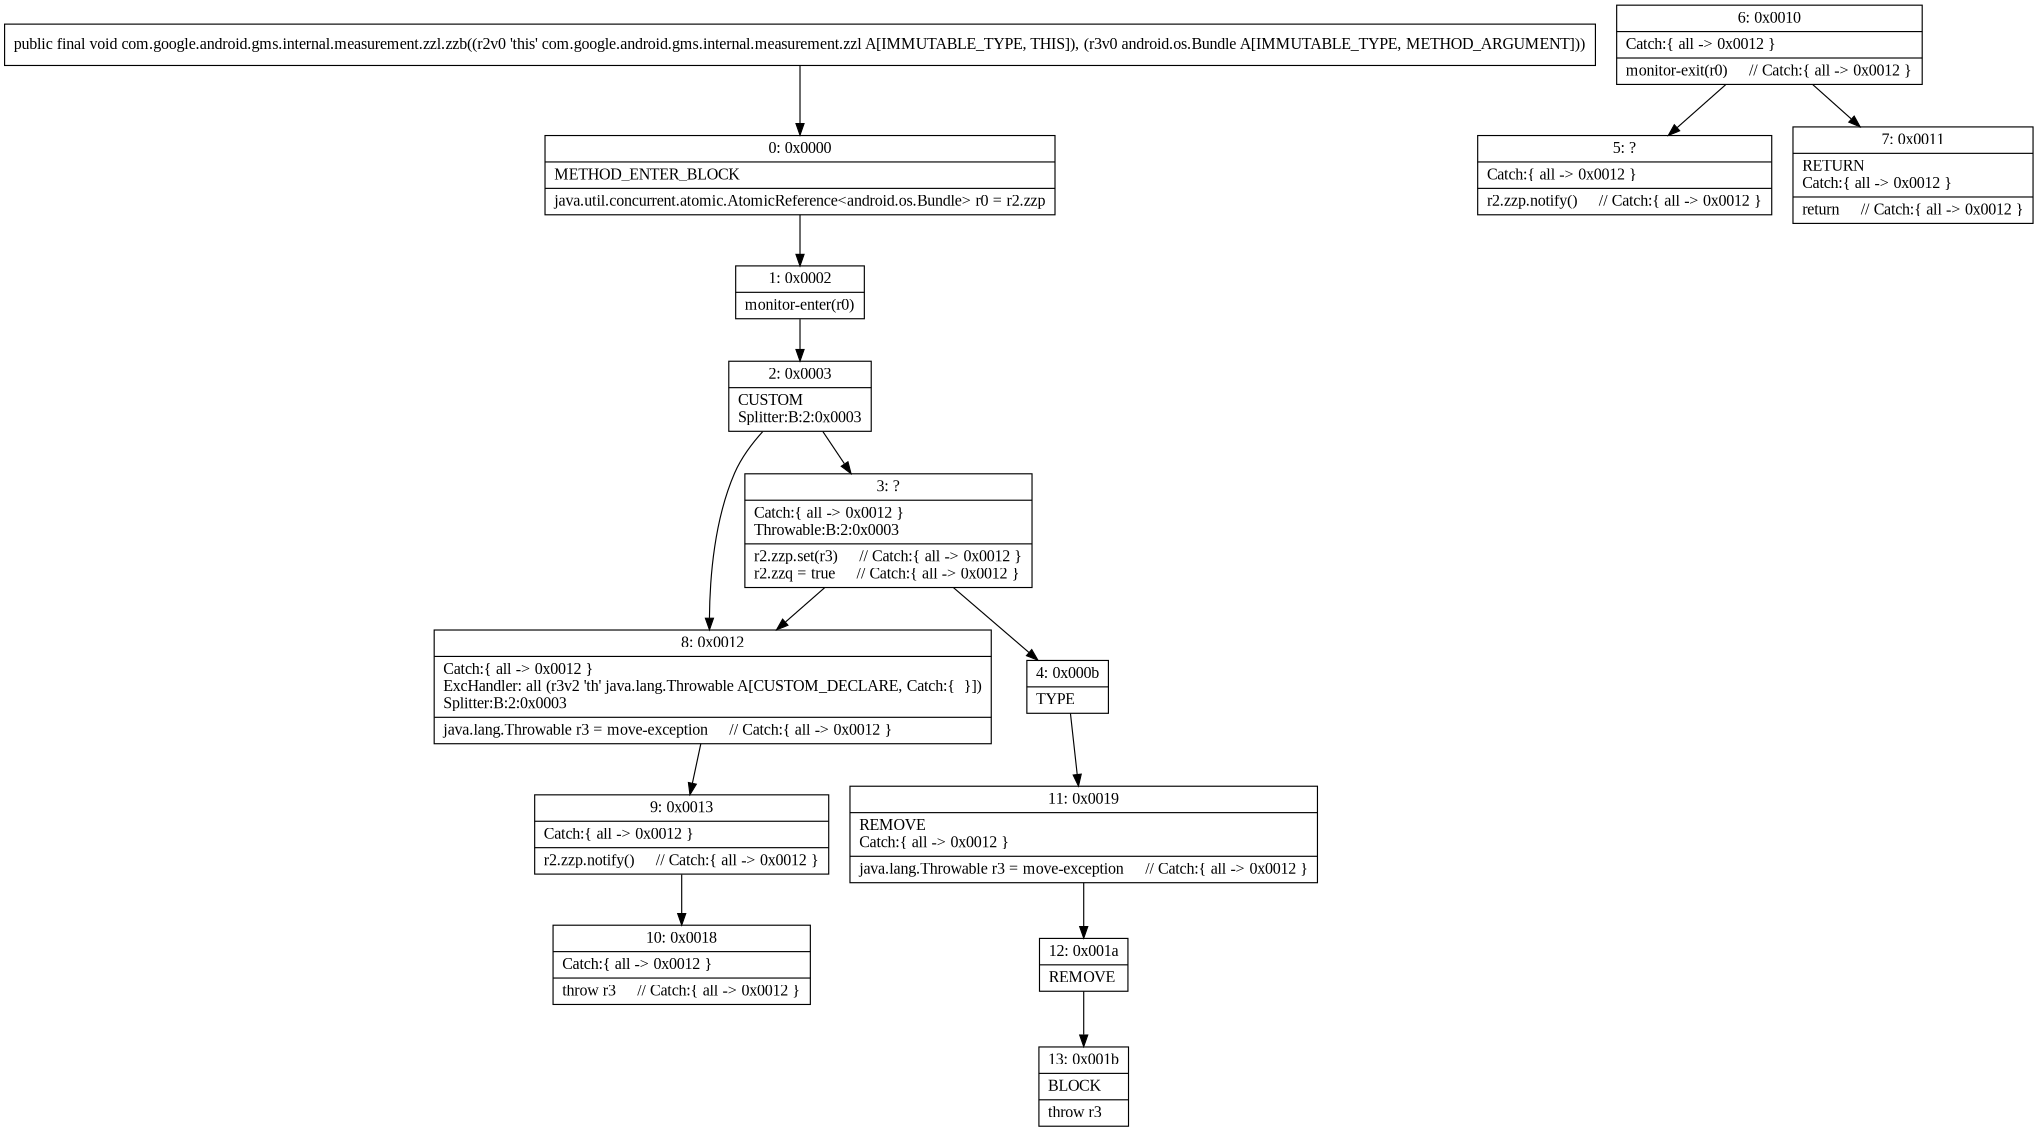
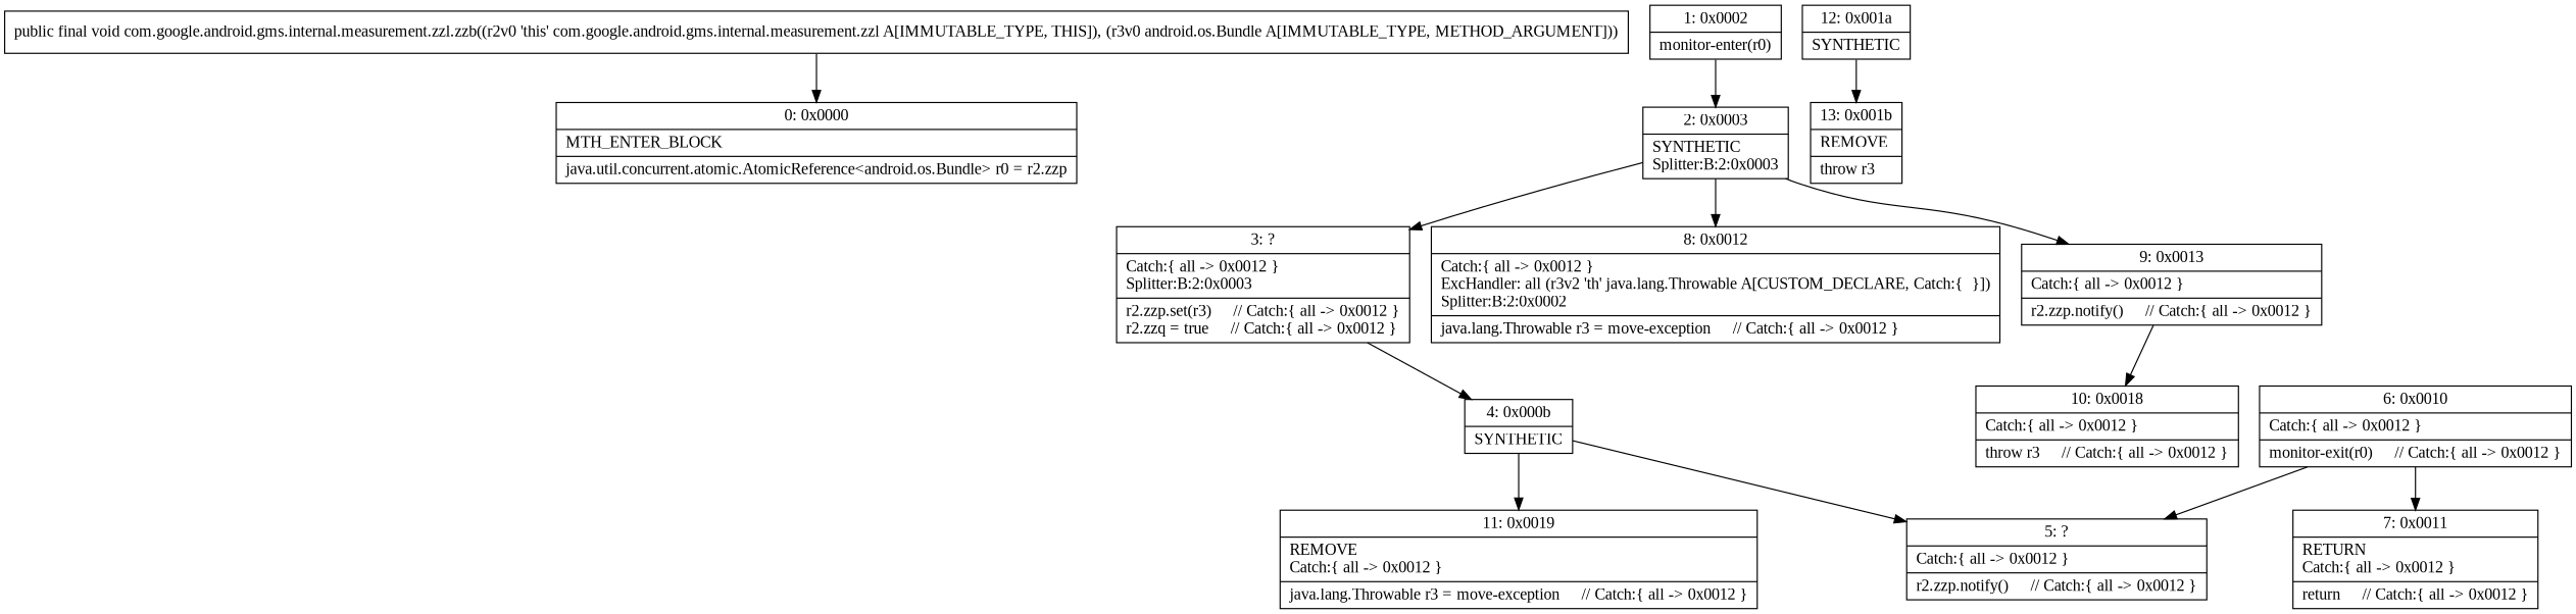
  digraph {
    fontname="Liberation Serif"
    node [fontname="Liberation Serif" shape=record]
    edge [fontname="Liberation Serif"]
-   n1 [label="{0\:\ 0x0000|METHOD_ENTER_BLOCK\l|java.util.concurrent.atomic.AtomicReference\<android.os.Bundle\> r0 = r2.zzp\l}"]
+   n1 [label="{0\:\ 0x0000|MTH_ENTER_BLOCK\l|java.util.concurrent.atomic.AtomicReference\<android.os.Bundle\> r0 = r2.zzp\l}"]
    n2 [label="{1\:\ 0x0002|monitor\-enter(r0)\l}"]
-   n3 [label="{2\:\ 0x0003|CUSTOM\lSplitter:B:2:0x0003\l}"]
-   n4 [label="{3\:\ ?|Catch:\{ all \-\> 0x0012 \}\lThrowable:B:2:0x0003\l|r2.zzp.set(r3)     \/\/ Catch:\{ all \-\> 0x0012 \}\lr2.zzq = true     \/\/ Catch:\{ all \-\> 0x0012 \}\l}"]
-   n5 [label="{8\:\ 0x0012|Catch:\{ all \-\> 0x0012 \}\lExcHandler: all (r3v2 'th' java.lang.Throwable A[CUSTOM_DECLARE, Catch:\{  \}])\lSplitter:B:2:0x0003\l|java.lang.Throwable r3 = move\-exception     \/\/ Catch:\{ all \-\> 0x0012 \}\l}"]
-   n6 [label="{4\:\ 0x000b|TYPE\l}"]
+   n3 [label="{2\:\ 0x0003|SYNTHETIC\lSplitter:B:2:0x0003\l}"]
+   n4 [label="{3\:\ ?|Catch:\{ all \-\> 0x0012 \}\lSplitter:B:2:0x0003\l|r2.zzp.set(r3)     \/\/ Catch:\{ all \-\> 0x0012 \}\lr2.zzq = true     \/\/ Catch:\{ all \-\> 0x0012 \}\l}"]
+   n5 [label="{8\:\ 0x0012|Catch:\{ all \-\> 0x0012 \}\lExcHandler: all (r3v2 'th' java.lang.Throwable A[CUSTOM_DECLARE, Catch:\{  \}])\lSplitter:B:2:0x0002\l|java.lang.Throwable r3 = move\-exception     \/\/ Catch:\{ all \-\> 0x0012 \}\l}"]
+   n6 [label="{4\:\ 0x000b|SYNTHETIC\l}"]
    n7 [label="{9\:\ 0x0013|Catch:\{ all \-\> 0x0012 \}\l|r2.zzp.notify()     \/\/ Catch:\{ all \-\> 0x0012 \}\l}"]
    n8 [label="{11\:\ 0x0019|REMOVE\lCatch:\{ all \-\> 0x0012 \}\l|java.lang.Throwable r3 = move\-exception     \/\/ Catch:\{ all \-\> 0x0012 \}\l}"]
-   n9 [label="{12\:\ 0x001a|REMOVE\l}"]
+   n9 [label="{12\:\ 0x001a|SYNTHETIC\l}"]
    n10 [label="{5\:\ ?|Catch:\{ all \-\> 0x0012 \}\l|r2.zzp.notify()     \/\/ Catch:\{ all \-\> 0x0012 \}\l}"]
    n11 [label="{6\:\ 0x0010|Catch:\{ all \-\> 0x0012 \}\l|monitor\-exit(r0)     \/\/ Catch:\{ all \-\> 0x0012 \}\l}"]
    n12 [label="{7\:\ 0x0011|RETURN\lCatch:\{ all \-\> 0x0012 \}\l|return     \/\/ Catch:\{ all \-\> 0x0012 \}\l}"]
    n13 [label="{10\:\ 0x0018|Catch:\{ all \-\> 0x0012 \}\l|throw r3     \/\/ Catch:\{ all \-\> 0x0012 \}\l}"]
-   n14 [label="{13\:\ 0x001b|BLOCK\l|throw r3\l}"]
+   n14 [label="{13\:\ 0x001b|REMOVE\l|throw r3\l}"]
    n15 [label="{public final void com.google.android.gms.internal.measurement.zzl.zzb((r2v0 'this' com.google.android.gms.internal.measurement.zzl A[IMMUTABLE_TYPE, THIS]), (r3v0 android.os.Bundle A[IMMUTABLE_TYPE, METHOD_ARGUMENT])) }"]
-   n1 -> n2
    n2 -> n3
    n3 -> n4
    n3 -> n5
-   n4 -> n5
    n4 -> n6
-   n5 -> n7
+   n3 -> n7
    n6 -> n8
+   n6 -> n10
    n7 -> n13
-   n8 -> n9
    n9 -> n14
    n11 -> n10
    n11 -> n12
    n15 -> n1
  }
